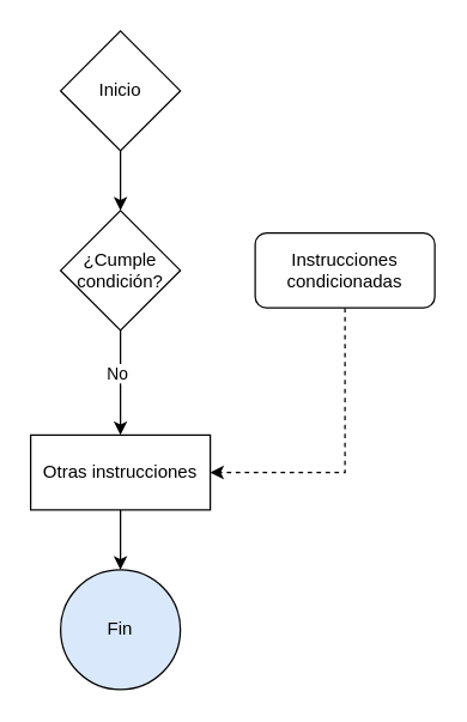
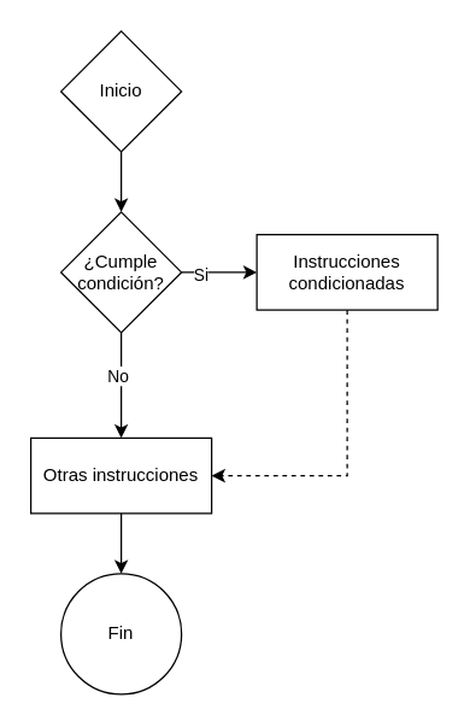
  <mxCell id="0" />
  <mxCell id="1" parent="0" />
  <mxCell id="2" style="edgeStyle=orthogonalEdgeStyle;rounded=0;orthogonalLoop=1;jettySize=auto;html=1;entryX=0.5;entryY=0;entryDx=0;entryDy=0;" parent="1" source="3" target="8" edge="1"><mxGeometry relative="1" as="geometry" /></mxCell>
  <mxCell id="3" value="Inicio" style="rhombus;whiteSpace=wrap;html=1;aspect=fixed;" parent="1" vertex="1"><mxGeometry x="40" y="20" width="80" height="80" as="geometry" /></mxCell>
+ <mxCell id="4" style="edgeStyle=orthogonalEdgeStyle;rounded=0;orthogonalLoop=1;jettySize=auto;html=1;entryX=0;entryY=0.5;entryDx=0;entryDy=0;" parent="1" source="8" target="10" edge="1"><mxGeometry relative="1" as="geometry" /></mxCell>
+ <mxCell id="5" value="Si" style="edgeLabel;html=1;align=center;verticalAlign=middle;resizable=0;points=[];" parent="4" vertex="1" connectable="0"><mxGeometry x="-0.52" y="-1" relative="1" as="geometry"><mxPoint as="offset" /></mxGeometry></mxCell>
  <mxCell id="6" style="edgeStyle=orthogonalEdgeStyle;rounded=0;orthogonalLoop=1;jettySize=auto;html=1;entryX=0.5;entryY=0;entryDx=0;entryDy=0;" parent="1" source="8" target="12" edge="1"><mxGeometry relative="1" as="geometry" /></mxCell>
  <mxCell id="7" value="No" style="edgeLabel;html=1;align=center;verticalAlign=middle;resizable=0;points=[];" parent="6" vertex="1" connectable="0"><mxGeometry x="-0.2" y="-3" relative="1" as="geometry"><mxPoint as="offset" /></mxGeometry></mxCell>
  <mxCell id="8" value="¿Cumple condición?" style="rhombus;whiteSpace=wrap;html=1;" parent="1" vertex="1"><mxGeometry x="40" y="140" width="80" height="80" as="geometry" /></mxCell>
  <mxCell id="9" style="edgeStyle=orthogonalEdgeStyle;rounded=0;orthogonalLoop=1;jettySize=auto;html=1;entryX=1;entryY=0.5;entryDx=0;entryDy=0;exitX=0.5;exitY=1;exitDx=0;exitDy=0;dashed=1;" parent="1" source="10" target="12" edge="1"><mxGeometry relative="1" as="geometry" /></mxCell>
- <mxCell id="10" value="Instrucciones condicionadas" style="whiteSpace=wrap;html=1;rounded=1;" parent="1" vertex="1"><mxGeometry x="170" y="155" width="120" height="50" as="geometry" /></mxCell>
+ <mxCell id="10" value="Instrucciones condicionadas" style="rounded=0;whiteSpace=wrap;html=1;" parent="1" vertex="1"><mxGeometry x="170" y="155" width="120" height="50" as="geometry" /></mxCell>
  <mxCell id="11" style="edgeStyle=orthogonalEdgeStyle;rounded=0;orthogonalLoop=1;jettySize=auto;html=1;entryX=0.5;entryY=0;entryDx=0;entryDy=0;" parent="1" source="12" target="13" edge="1"><mxGeometry relative="1" as="geometry" /></mxCell>
  <mxCell id="12" value="Otras instrucciones" style="rounded=0;whiteSpace=wrap;html=1;" parent="1" vertex="1"><mxGeometry x="20" y="290" width="120" height="50" as="geometry" /></mxCell>
- <mxCell id="13" value="Fin" style="ellipse;whiteSpace=wrap;html=1;aspect=fixed;fillColor=#dae8fc;" parent="1" vertex="1"><mxGeometry x="40" y="380" width="80" height="80" as="geometry" /></mxCell>
+ <mxCell id="13" value="Fin" style="ellipse;whiteSpace=wrap;html=1;aspect=fixed;" parent="1" vertex="1"><mxGeometry x="40" y="380" width="80" height="80" as="geometry" /></mxCell>
